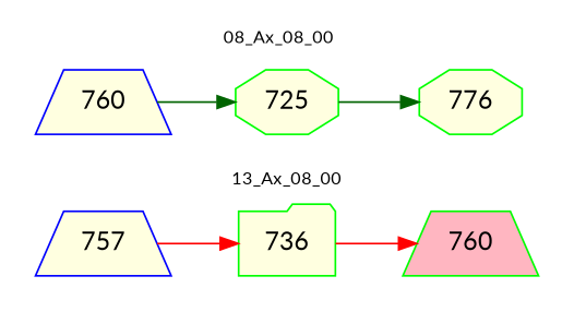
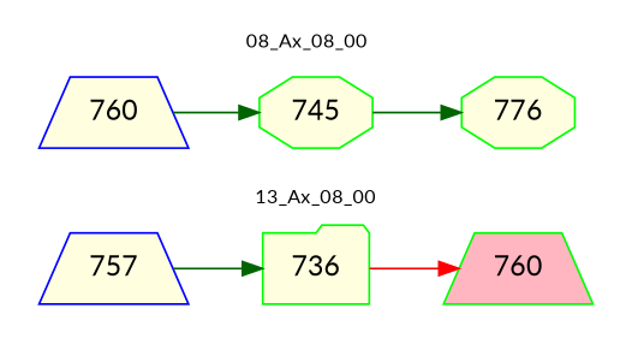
  digraph {
    fontname=Lato
    rankdir=LR
    node [color=green fillcolor=lightyellow fontname=Lato shape=trapezium style=filled]
    edge [color=red fontname=Lato]
    n1 [color=blue label=757]
    n2 [label=736 shape=folder]
    n3 [fillcolor=lightpink label=760]
    n4 [color=blue label=760]
-   n5 [label=725 shape=octagon]
+   n5 [label=745 shape=octagon]
    n6 [label=776 shape=octagon]
    subgraph cluster_1 {
      color=white
      fontsize=10
      label="13_Ax_08_00"
      n1
      n2
      n3
    }
    subgraph cluster_2 {
      color=white
      fontsize=10
      label="08_Ax_08_00"
      n4
      n5
      n6
    }
-   n1 -> n2
+   n1 -> n2 [color=darkgreen]
    n2 -> n3
    n4 -> n5 [color=darkgreen]
    n5 -> n6 [color=darkgreen]
  }
